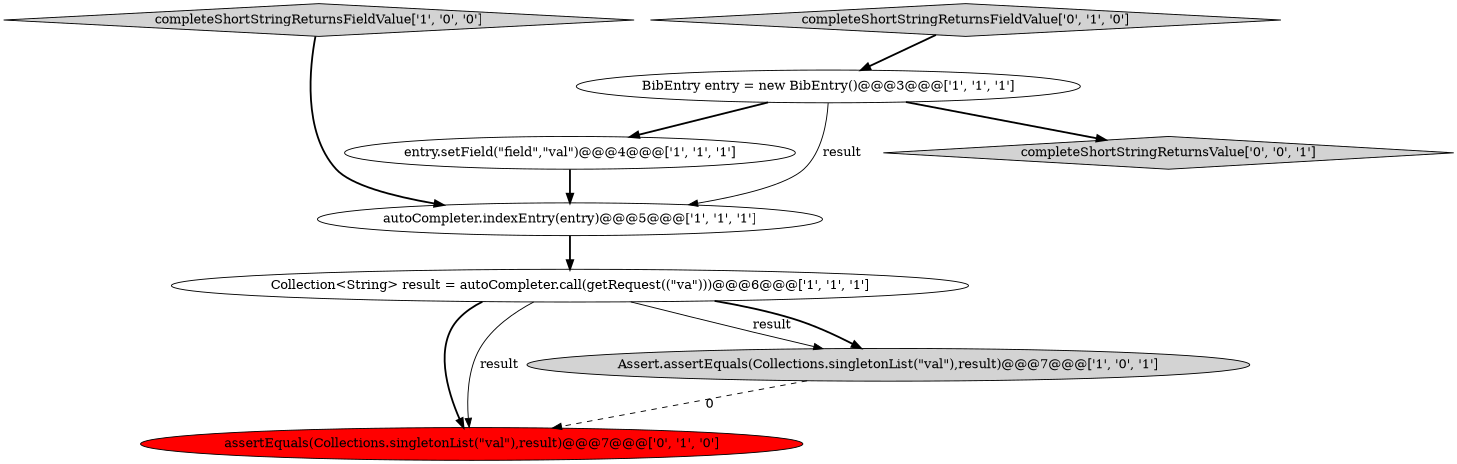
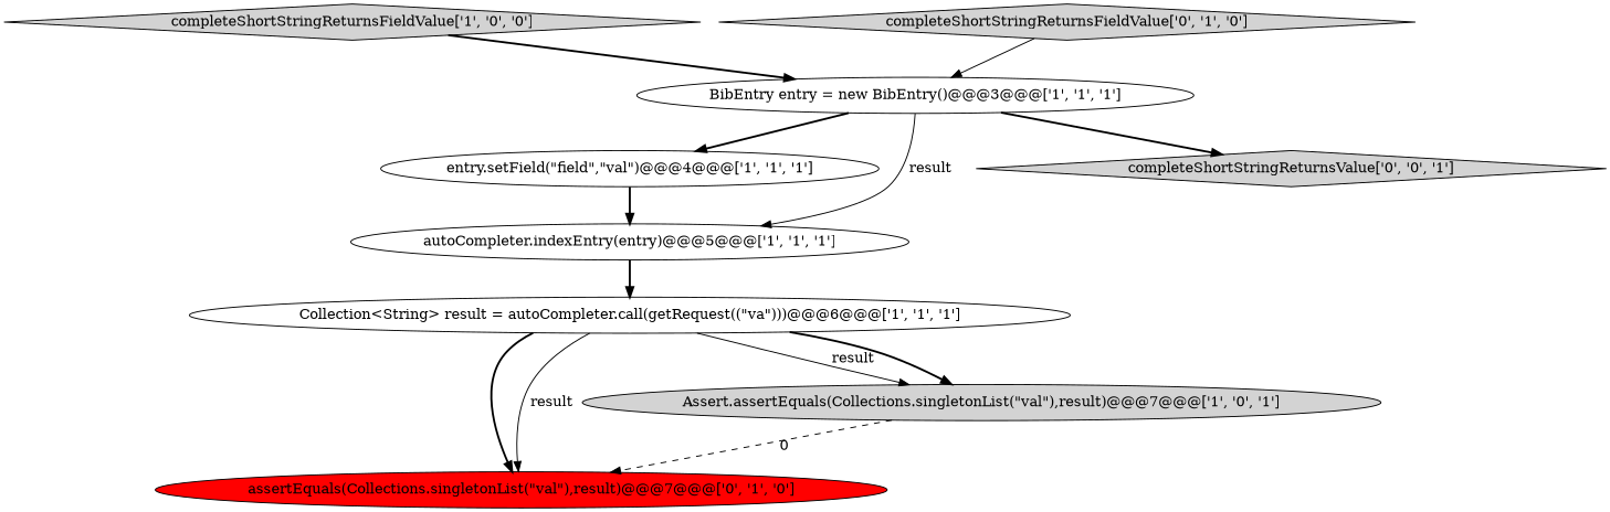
  digraph {
    node [fillcolor=lightgray shape=ellipse style=filled]
    edge [style=bold]
    n1 [fillcolor=red label="assertEquals(Collections.singletonList(\"val\"),result)@@@7@@@['0', '1', '0']"]
    n2 [label="completeShortStringReturnsFieldValue['1', '0', '0']" shape=diamond]
    n3 [fillcolor=white label="BibEntry entry = new BibEntry()@@@3@@@['1', '1', '1']"]
    n4 [label="completeShortStringReturnsValue['0', '0', '1']" shape=diamond]
    n5 [fillcolor=white label="entry.setField(\"field\",\"val\")@@@4@@@['1', '1', '1']"]
    n6 [fillcolor=white label="autoCompleter.indexEntry(entry)@@@5@@@['1', '1', '1']"]
    n7 [fillcolor=white label="Collection<String> result = autoCompleter.call(getRequest((\"va\")))@@@6@@@['1', '1', '1']"]
    n8 [label="Assert.assertEquals(Collections.singletonList(\"val\"),result)@@@7@@@['1', '0', '1']"]
    n9 [label="completeShortStringReturnsFieldValue['0', '1', '0']" shape=diamond]
-   n2 -> n6
+   n2 -> n3
    n3 -> n4
    n3 -> n5
    n3 -> n6 [label=result style=solid]
    n5 -> n6
    n6 -> n7
    n7 -> n1
    n7 -> n1 [label=result style=solid]
    n7 -> n8 [label=result style=solid]
    n7 -> n8
    n8 -> n1 [label=0 style=dashed]
-   n9 -> n3
+   n9 -> n3 [style=solid]
  }
